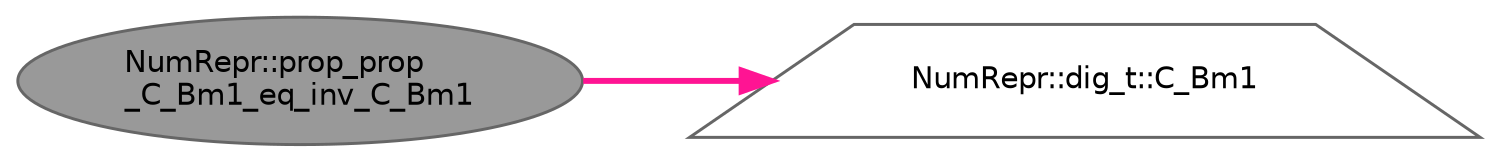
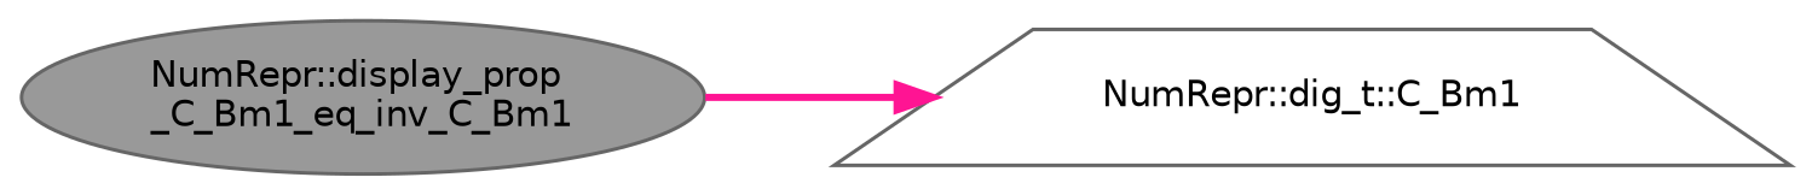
  digraph {
    rankdir=LR
    fontname="DejaVu Sans"
    node [fontname="DejaVu Sans" fontsize=10 style=filled]
-   n1 [color=gray40 fillcolor=grey60 fontcolor=black height=0.2 label="NumRepr::prop_prop\l_C_Bm1_eq_inv_C_Bm1" shape=ellipse width=0.4]
+   n1 [color=gray40 fillcolor=grey60 fontcolor=black height=0.2 label="NumRepr::display_prop\l_C_Bm1_eq_inv_C_Bm1" shape=ellipse width=0.4]
    n2 [color=grey40 fillcolor=white height=0.2 label="NumRepr::dig_t::C_Bm1" shape=trapezium width=0.4]
    n1 -> n2 [color=deeppink fontname="DejaVu Sans" fontsize=10 labelfontname=Helvetica labelfontsize=10 style=bold]
  }
